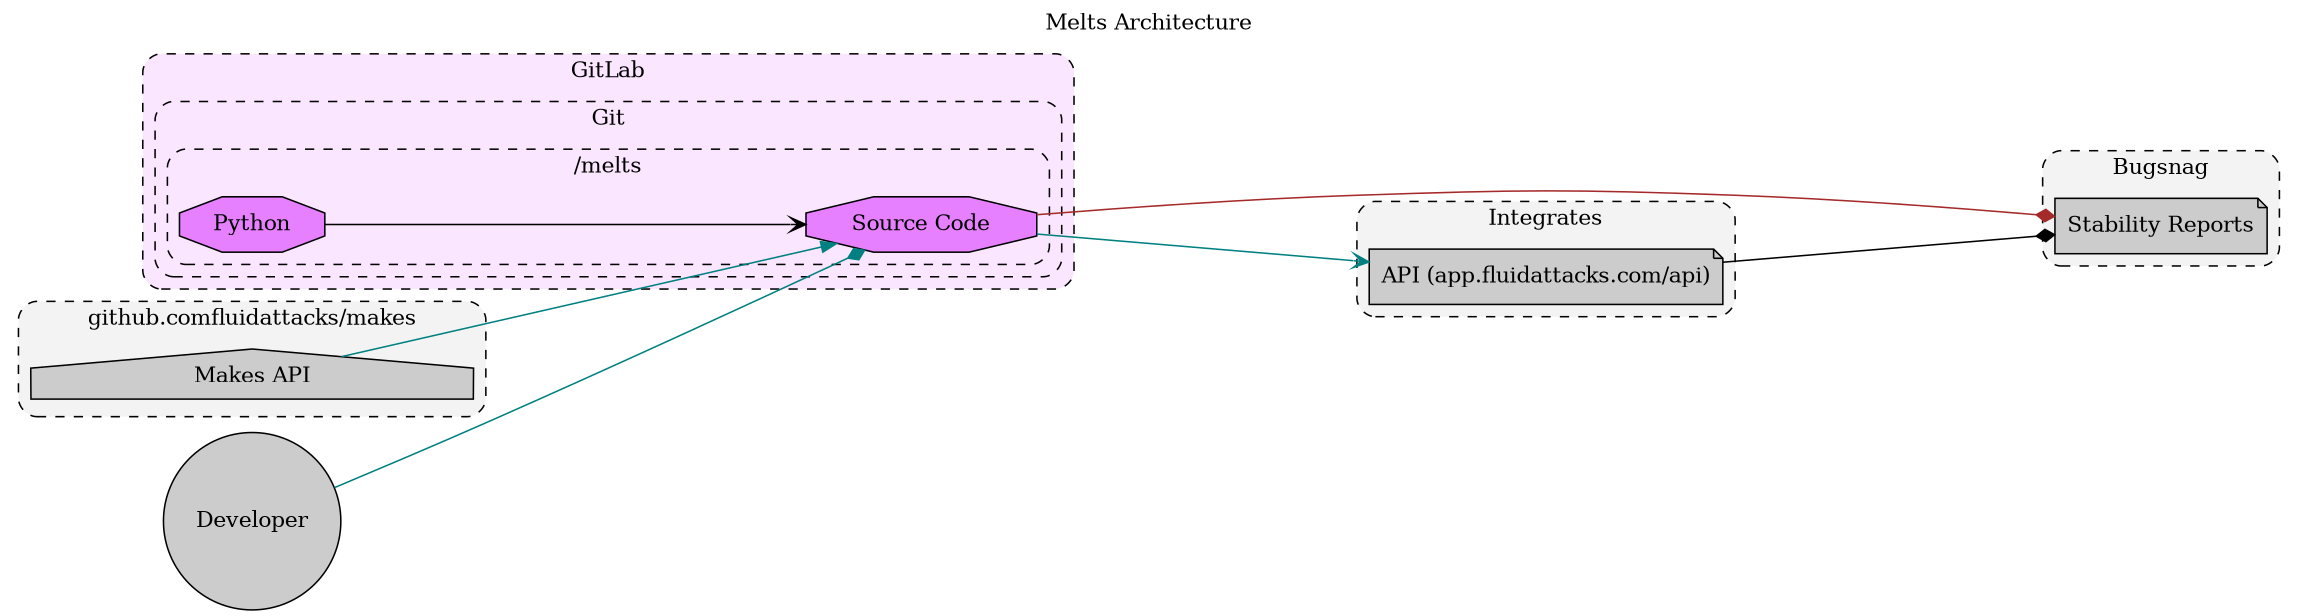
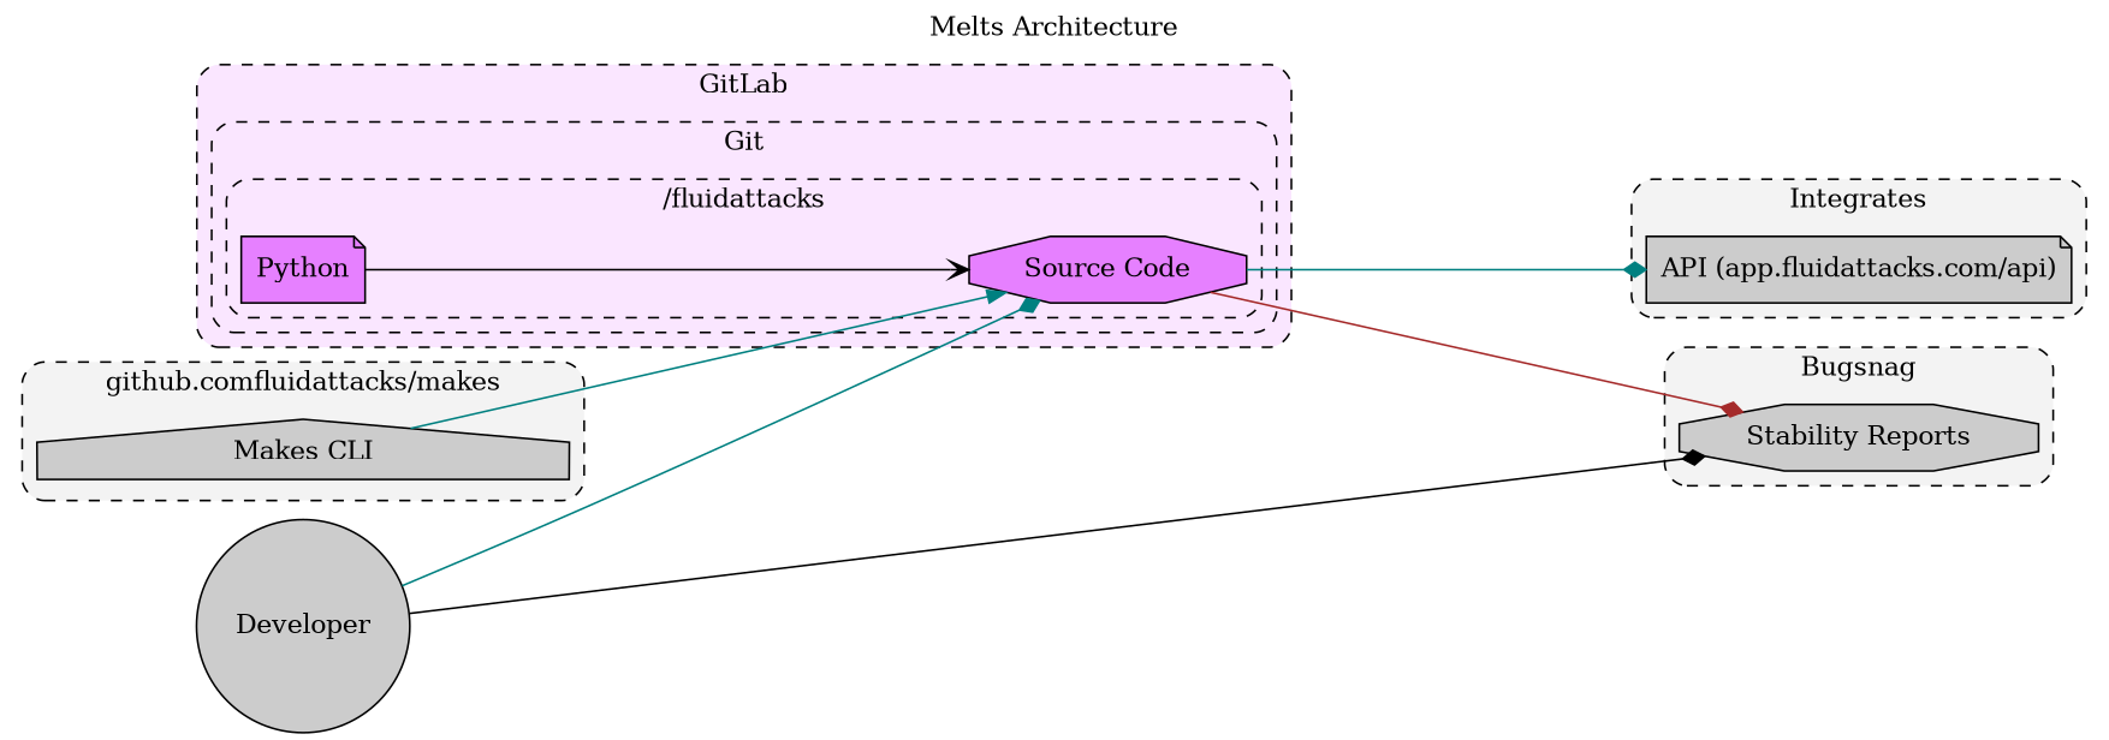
  digraph {
    compound=true
    concentrate=true
    label="Melts Architecture"
    labelloc=t
    rankdir=LR
    ranksep=3.0
    scale=scalexy
    style="dashed,rounded"
    node [fillcolor="0.0 0.0 0.8" shape=octagon style=filled]
    edge [arrowhead=diamond color=teal]
-   n1 [label="Stability Reports" shape=note]
+   n1 [label="Stability Reports"]
    n2 [fillcolor="0.8 0.5 1.0" label="Source Code"]
-   n3 [fillcolor="0.8 0.5 1.0" label=Python]
+   n3 [fillcolor="0.8 0.5 1.0" label=Python shape=note]
    n4 [label="API (app.fluidattacks.com/api)" shape=note]
-   n5 [label="Makes API" shape=house width=4.0]
+   n5 [label="Makes CLI" shape=house width=4.0]
    n6 [label=Developer shape=circle]
    subgraph cluster_1 {
      bgcolor="0.0 0.0 0.95"
      label=Bugsnag
      n1
    }
    subgraph cluster_2 {
      bgcolor="0.8 0.1 1.0"
      label=GitLab
      subgraph cluster_3 {
        bgcolor="0.8 0.1 1.0"
        label=Git
        subgraph cluster_4 {
          bgcolor="0.8 0.1 1.0"
-         label="/melts"
+         label="/fluidattacks"
          n2
          n3
        }
      }
    }
    subgraph cluster_5 {
      bgcolor="0.0 0.0 0.95"
      label=Integrates
      n4
    }
    subgraph cluster_6 {
      bgcolor="0.0 0.0 0.95"
      label="github.comfluidattacks/makes"
      n5
    }
    n2 -> n1 [color=brown]
-   n2 -> n4 [arrowhead=vee]
+   n2 -> n4
    n3 -> n2 [arrowhead=vee color=black]
    n5 -> n2 [arrowhead=normal]
-   n4 -> n1 [color=black]
+   n6 -> n1 [color=black]
    n6 -> n2
  }
